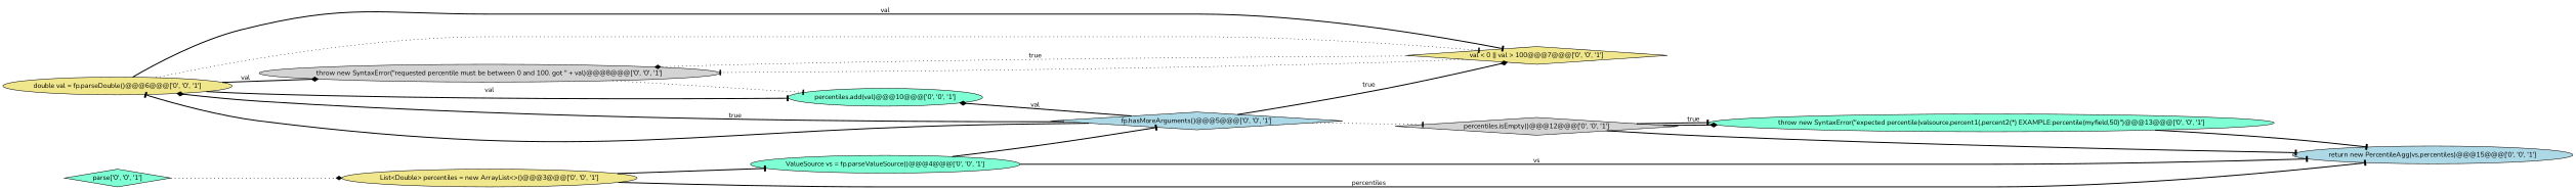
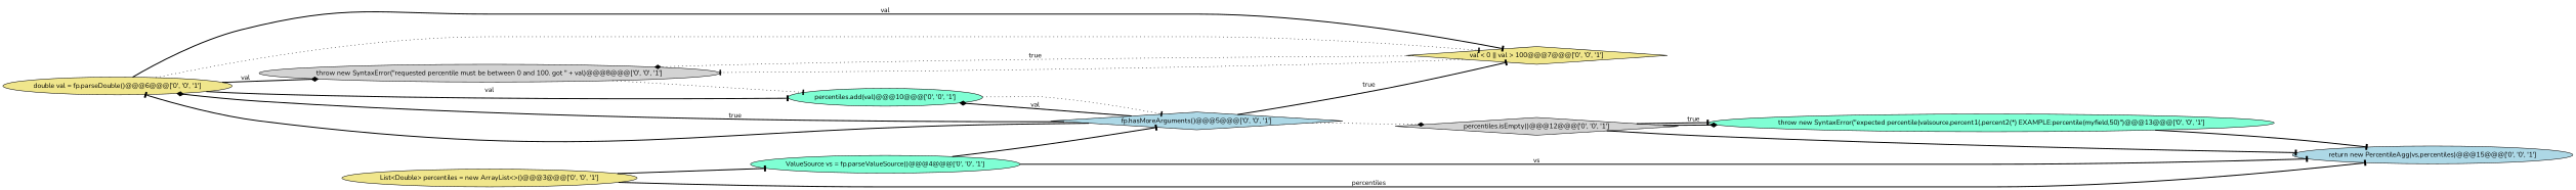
  digraph {
    fontname=Nunito
    rankdir=LR
    node [fillcolor=aquamarine fontname=Nunito shape=ellipse style=filled]
    edge [arrowhead=tee fontname=Nunito style=bold]
    n1 [fillcolor=khaki label="double val = fp.parseDouble()@@@6@@@['0', '0', '1']"]
    n2 [fillcolor=lightgrey label="throw new SyntaxError(\"requested percentile must be between 0 and 100. got \" + val)@@@8@@@['0', '0', '1']"]
    n3 [fillcolor=khaki label="val < 0 || val > 100@@@7@@@['0', '0', '1']" shape=diamond]
    n4 [label="percentiles.add(val)@@@10@@@['0', '0', '1']"]
    n5 [fillcolor=lightblue label="fp.hasMoreArguments()@@@5@@@['0', '0', '1']" shape=diamond]
    n6 [fillcolor=lightblue label="return new PercentileAgg(vs,percentiles)@@@15@@@['0', '0', '1']"]
    n7 [fillcolor=khaki label="List<Double> percentiles = new ArrayList<>()@@@3@@@['0', '0', '1']"]
    n8 [label="ValueSource vs = fp.parseValueSource()@@@4@@@['0', '0', '1']"]
    n9 [fillcolor=lightgrey label="percentiles.isEmpty()@@@12@@@['0', '0', '1']" shape=diamond]
    n10 [label="throw new SyntaxError(\"expected percentile(valsource,percent1(,percent2(*) EXAMPLE:percentile(myfield,50)\")@@@13@@@['0', '0', '1']"]
-   n11 [label="parse['0', '0', '1']" shape=diamond]
    n1 -> n2 [arrowhead=diamond label=val]
    n1 -> n3 [label=val]
    n1 -> n3 [style=dotted]
    n1 -> n4 [label=val]
    n2 -> n4 [style=dotted]
    n3 -> n2 [style=dotted]
    n3 -> n2 [arrowhead=diamond label=true style=dotted]
+   n4 -> n5 [style=dotted]
    n5 -> n1 [arrowhead=diamond label=true]
    n5 -> n1
-   n5 -> n3 [arrowhead=diamond label=true]
+   n5 -> n3 [label=true]
    n5 -> n4 [arrowhead=diamond label=val]
-   n5 -> n9 [style=dotted]
+   n5 -> n9 [arrowhead=diamond style=dotted]
    n7 -> n6 [label=percentiles]
    n7 -> n8
    n8 -> n5
    n8 -> n6 [label=vs]
    n9 -> n6
    n9 -> n10 [arrowhead=diamond]
    n9 -> n10 [label=true]
    n10 -> n6
-   n11 -> n7 [arrowhead=diamond style=dotted]
  }
